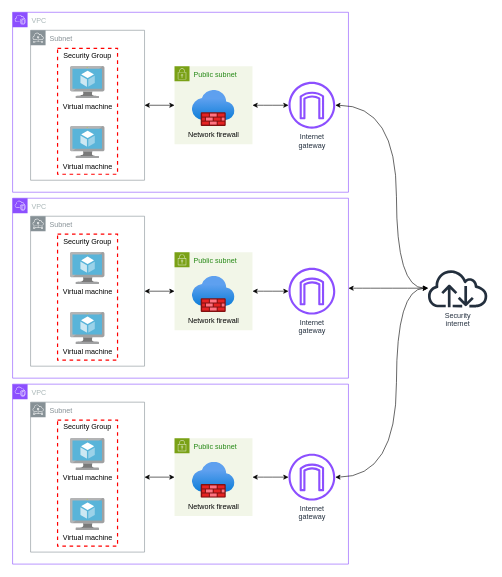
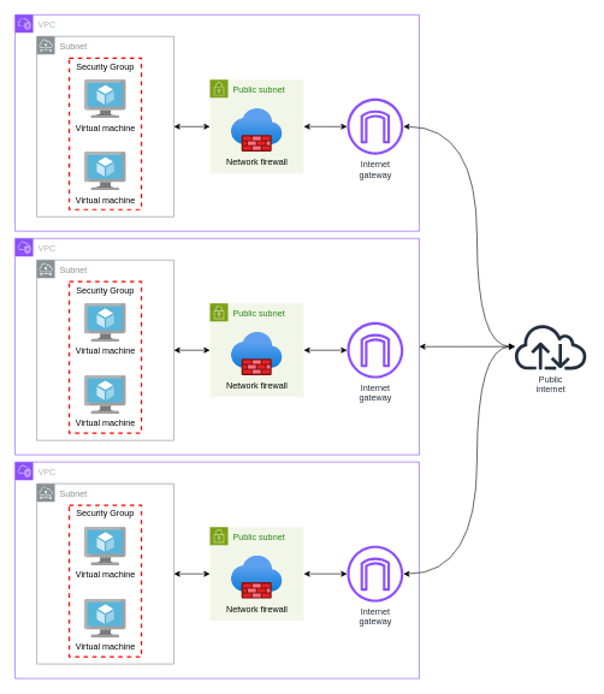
  <mxCell id="0" />
  <mxCell id="1" parent="0" />
- <mxCell id="2" value="&lt;div&gt;Security&lt;/div&gt;&lt;div&gt;internet&lt;/div&gt;" style="sketch=0;outlineConnect=0;fontColor=#232F3E;gradientColor=none;fillColor=#232F3D;strokeColor=none;dashed=0;verticalLabelPosition=bottom;verticalAlign=top;align=center;html=1;fontSize=12;fontStyle=0;aspect=fixed;pointerEvents=1;shape=mxgraph.aws4.internet;" vertex="1" parent="1"><mxGeometry x="710" y="448" width="104" height="64" as="geometry" /></mxCell>
+ <mxCell id="2" value="&lt;div&gt;Public&lt;/div&gt;&lt;div&gt;internet&lt;/div&gt;" style="sketch=0;outlineConnect=0;fontColor=#232F3E;gradientColor=none;fillColor=#232F3D;strokeColor=none;dashed=0;verticalLabelPosition=bottom;verticalAlign=top;align=center;html=1;fontSize=12;fontStyle=0;aspect=fixed;pointerEvents=1;shape=mxgraph.aws4.internet;" vertex="1" parent="1"><mxGeometry x="710" y="448" width="104" height="64" as="geometry" /></mxCell>
  <mxCell id="3" value="VPC" style="points=[[0,0],[0.25,0],[0.5,0],[0.75,0],[1,0],[1,0.25],[1,0.5],[1,0.75],[1,1],[0.75,1],[0.5,1],[0.25,1],[0,1],[0,0.75],[0,0.5],[0,0.25]];outlineConnect=0;gradientColor=none;html=1;whiteSpace=wrap;fontSize=12;fontStyle=0;container=1;pointerEvents=0;collapsible=0;recursiveResize=0;shape=mxgraph.aws4.group;grIcon=mxgraph.aws4.group_vpc2;strokeColor=#8C4FFF;fillColor=none;verticalAlign=top;align=left;spacingLeft=30;fontColor=#AAB7B8;dashed=0;" vertex="1" parent="1"><mxGeometry x="20" y="20" width="560" height="300" as="geometry" /></mxCell>
  <mxCell id="4" value="Public subnet" style="points=[[0,0],[0.25,0],[0.5,0],[0.75,0],[1,0],[1,0.25],[1,0.5],[1,0.75],[1,1],[0.75,1],[0.5,1],[0.25,1],[0,1],[0,0.75],[0,0.5],[0,0.25]];outlineConnect=0;gradientColor=none;html=1;whiteSpace=wrap;fontSize=12;fontStyle=0;container=1;pointerEvents=0;collapsible=0;recursiveResize=0;shape=mxgraph.aws4.group;grIcon=mxgraph.aws4.group_security_group;grStroke=0;strokeColor=#7AA116;fillColor=#F2F6E8;verticalAlign=top;align=left;spacingLeft=30;fontColor=#248814;dashed=0;" vertex="1" parent="3"><mxGeometry x="270" y="90" width="130" height="130" as="geometry" /></mxCell>
  <mxCell id="5" value="&lt;span style=&quot;&quot;&gt;Network firewall&lt;/span&gt;" style="image;aspect=fixed;html=1;points=[];align=center;fontSize=12;image=img/lib/azure2/networking/Firewalls.svg;labelBackgroundColor=light-dark(#f2f6e8, #ededed);" vertex="1" parent="4"><mxGeometry x="29.5" y="40" width="71" height="60" as="geometry" /></mxCell>
  <mxCell id="6" value="Subnet" style="sketch=0;outlineConnect=0;gradientColor=none;html=1;whiteSpace=wrap;fontSize=12;fontStyle=0;shape=mxgraph.aws4.group;grIcon=mxgraph.aws4.group_subnet;strokeColor=#879196;fillColor=none;verticalAlign=top;align=left;spacingLeft=30;fontColor=#879196;dashed=0;" vertex="1" parent="3"><mxGeometry x="30" y="30" width="190" height="250.0" as="geometry" /></mxCell>
  <mxCell id="7" style="edgeStyle=orthogonalEdgeStyle;rounded=0;orthogonalLoop=1;jettySize=auto;html=1;startArrow=classic;startFill=1;" edge="1" parent="3" source="4" target="6"><mxGeometry relative="1" as="geometry" /></mxCell>
  <mxCell id="8" value="Security Group" style="fontStyle=0;verticalAlign=top;align=center;spacingTop=-2;fillColor=none;rounded=0;whiteSpace=wrap;html=1;strokeColor=#FF0000;strokeWidth=2;dashed=1;container=0;collapsible=0;expand=0;recursiveResize=0;" vertex="1" parent="3"><mxGeometry x="75" y="60" width="100" height="210" as="geometry" /></mxCell>
  <mxCell id="9" value="&lt;div&gt;Virtual machine&lt;/div&gt;" style="image;sketch=0;aspect=fixed;html=1;points=[];align=center;fontSize=12;image=img/lib/mscae/Virtual_Machine.svg;" vertex="1" parent="3"><mxGeometry x="95.932" y="89.999" width="58.14" height="53.488" as="geometry" /></mxCell>
  <mxCell id="10" value="&lt;div&gt;Virtual machine&lt;/div&gt;" style="image;sketch=0;aspect=fixed;html=1;points=[];align=center;fontSize=12;image=img/lib/mscae/Virtual_Machine.svg;" vertex="1" parent="3"><mxGeometry x="95.932" y="189.998" width="58.14" height="53.488" as="geometry" /></mxCell>
  <mxCell id="11" value="&lt;div&gt;Internet&lt;/div&gt;&lt;div&gt;gateway&lt;/div&gt;" style="sketch=0;outlineConnect=0;fontColor=#232F3E;gradientColor=none;fillColor=#8C4FFF;strokeColor=none;dashed=0;verticalLabelPosition=bottom;verticalAlign=top;align=center;html=1;fontSize=12;fontStyle=0;aspect=fixed;pointerEvents=1;shape=mxgraph.aws4.internet_gateway;" vertex="1" parent="3"><mxGeometry x="460" y="116" width="78" height="78" as="geometry" /></mxCell>
  <mxCell id="12" value="" style="edgeStyle=orthogonalEdgeStyle;rounded=0;orthogonalLoop=1;jettySize=auto;html=1;startArrow=classic;startFill=1;curved=1;" edge="1" parent="3" source="4" target="11"><mxGeometry relative="1" as="geometry"><mxPoint x="125" y="460" as="sourcePoint" /><mxPoint x="395" y="660" as="targetPoint" /><Array as="points" /></mxGeometry></mxCell>
  <mxCell id="13" style="edgeStyle=orthogonalEdgeStyle;rounded=0;orthogonalLoop=1;jettySize=auto;html=1;curved=1;startArrow=classic;startFill=1;" edge="1" parent="1" source="14" target="2"><mxGeometry relative="1" as="geometry" /></mxCell>
  <mxCell id="14" value="VPC" style="points=[[0,0],[0.25,0],[0.5,0],[0.75,0],[1,0],[1,0.25],[1,0.5],[1,0.75],[1,1],[0.75,1],[0.5,1],[0.25,1],[0,1],[0,0.75],[0,0.5],[0,0.25]];outlineConnect=0;gradientColor=none;html=1;whiteSpace=wrap;fontSize=12;fontStyle=0;container=1;pointerEvents=0;collapsible=0;recursiveResize=0;shape=mxgraph.aws4.group;grIcon=mxgraph.aws4.group_vpc2;strokeColor=#8C4FFF;fillColor=none;verticalAlign=top;align=left;spacingLeft=30;fontColor=#AAB7B8;dashed=0;" vertex="1" parent="1"><mxGeometry x="20" y="330" width="560" height="300" as="geometry" /></mxCell>
  <mxCell id="15" value="Public subnet" style="points=[[0,0],[0.25,0],[0.5,0],[0.75,0],[1,0],[1,0.25],[1,0.5],[1,0.75],[1,1],[0.75,1],[0.5,1],[0.25,1],[0,1],[0,0.75],[0,0.5],[0,0.25]];outlineConnect=0;gradientColor=none;html=1;whiteSpace=wrap;fontSize=12;fontStyle=0;container=1;pointerEvents=0;collapsible=0;recursiveResize=0;shape=mxgraph.aws4.group;grIcon=mxgraph.aws4.group_security_group;grStroke=0;strokeColor=#7AA116;fillColor=#F2F6E8;verticalAlign=top;align=left;spacingLeft=30;fontColor=#248814;dashed=0;" vertex="1" parent="14"><mxGeometry x="270" y="90" width="130" height="130" as="geometry" /></mxCell>
  <mxCell id="16" value="&lt;span style=&quot;&quot;&gt;Network firewall&lt;/span&gt;" style="image;aspect=fixed;html=1;points=[];align=center;fontSize=12;image=img/lib/azure2/networking/Firewalls.svg;labelBackgroundColor=light-dark(#f2f6e8, #ededed);" vertex="1" parent="15"><mxGeometry x="29.5" y="40" width="71" height="60" as="geometry" /></mxCell>
  <mxCell id="17" value="Subnet" style="sketch=0;outlineConnect=0;gradientColor=none;html=1;whiteSpace=wrap;fontSize=12;fontStyle=0;shape=mxgraph.aws4.group;grIcon=mxgraph.aws4.group_subnet;strokeColor=#879196;fillColor=none;verticalAlign=top;align=left;spacingLeft=30;fontColor=#879196;dashed=0;" vertex="1" parent="14"><mxGeometry x="30" y="30" width="190" height="250.0" as="geometry" /></mxCell>
  <mxCell id="18" style="edgeStyle=orthogonalEdgeStyle;rounded=0;orthogonalLoop=1;jettySize=auto;html=1;startArrow=classic;startFill=1;" edge="1" parent="14" source="15" target="17"><mxGeometry relative="1" as="geometry" /></mxCell>
  <mxCell id="19" value="Security Group" style="fontStyle=0;verticalAlign=top;align=center;spacingTop=-2;fillColor=none;rounded=0;whiteSpace=wrap;html=1;strokeColor=#FF0000;strokeWidth=2;dashed=1;container=0;collapsible=0;expand=0;recursiveResize=0;" vertex="1" parent="14"><mxGeometry x="75" y="60" width="100" height="210" as="geometry" /></mxCell>
  <mxCell id="20" value="&lt;div&gt;Virtual machine&lt;/div&gt;" style="image;sketch=0;aspect=fixed;html=1;points=[];align=center;fontSize=12;image=img/lib/mscae/Virtual_Machine.svg;" vertex="1" parent="14"><mxGeometry x="95.932" y="89.999" width="58.14" height="53.488" as="geometry" /></mxCell>
  <mxCell id="21" value="&lt;div&gt;Virtual machine&lt;/div&gt;" style="image;sketch=0;aspect=fixed;html=1;points=[];align=center;fontSize=12;image=img/lib/mscae/Virtual_Machine.svg;" vertex="1" parent="14"><mxGeometry x="95.932" y="189.998" width="58.14" height="53.488" as="geometry" /></mxCell>
  <mxCell id="22" value="&lt;div&gt;Internet&lt;/div&gt;&lt;div&gt;gateway&lt;/div&gt;" style="sketch=0;outlineConnect=0;fontColor=#232F3E;gradientColor=none;fillColor=#8C4FFF;strokeColor=none;dashed=0;verticalLabelPosition=bottom;verticalAlign=top;align=center;html=1;fontSize=12;fontStyle=0;aspect=fixed;pointerEvents=1;shape=mxgraph.aws4.internet_gateway;" vertex="1" parent="14"><mxGeometry x="460" y="116" width="78" height="78" as="geometry" /></mxCell>
  <mxCell id="23" value="" style="edgeStyle=orthogonalEdgeStyle;rounded=0;orthogonalLoop=1;jettySize=auto;html=1;startArrow=classic;startFill=1;curved=1;" edge="1" parent="14" source="15" target="22"><mxGeometry relative="1" as="geometry"><mxPoint x="125" y="460" as="sourcePoint" /><mxPoint x="395" y="660" as="targetPoint" /><Array as="points" /></mxGeometry></mxCell>
  <mxCell id="24" value="VPC" style="points=[[0,0],[0.25,0],[0.5,0],[0.75,0],[1,0],[1,0.25],[1,0.5],[1,0.75],[1,1],[0.75,1],[0.5,1],[0.25,1],[0,1],[0,0.75],[0,0.5],[0,0.25]];outlineConnect=0;gradientColor=none;html=1;whiteSpace=wrap;fontSize=12;fontStyle=0;container=1;pointerEvents=0;collapsible=0;recursiveResize=0;shape=mxgraph.aws4.group;grIcon=mxgraph.aws4.group_vpc2;strokeColor=#8C4FFF;fillColor=none;verticalAlign=top;align=left;spacingLeft=30;fontColor=#AAB7B8;dashed=0;" vertex="1" parent="1"><mxGeometry x="20" y="640" width="560" height="300" as="geometry" /></mxCell>
  <mxCell id="25" value="Public subnet" style="points=[[0,0],[0.25,0],[0.5,0],[0.75,0],[1,0],[1,0.25],[1,0.5],[1,0.75],[1,1],[0.75,1],[0.5,1],[0.25,1],[0,1],[0,0.75],[0,0.5],[0,0.25]];outlineConnect=0;gradientColor=none;html=1;whiteSpace=wrap;fontSize=12;fontStyle=0;container=1;pointerEvents=0;collapsible=0;recursiveResize=0;shape=mxgraph.aws4.group;grIcon=mxgraph.aws4.group_security_group;grStroke=0;strokeColor=#7AA116;fillColor=#F2F6E8;verticalAlign=top;align=left;spacingLeft=30;fontColor=#248814;dashed=0;" vertex="1" parent="24"><mxGeometry x="270" y="90" width="130" height="130" as="geometry" /></mxCell>
  <mxCell id="26" value="&lt;span style=&quot;&quot;&gt;Network firewall&lt;/span&gt;" style="image;aspect=fixed;html=1;points=[];align=center;fontSize=12;image=img/lib/azure2/networking/Firewalls.svg;labelBackgroundColor=light-dark(#f2f6e8, #ededed);" vertex="1" parent="25"><mxGeometry x="29.5" y="40" width="71" height="60" as="geometry" /></mxCell>
  <mxCell id="27" value="Subnet" style="sketch=0;outlineConnect=0;gradientColor=none;html=1;whiteSpace=wrap;fontSize=12;fontStyle=0;shape=mxgraph.aws4.group;grIcon=mxgraph.aws4.group_subnet;strokeColor=#879196;fillColor=none;verticalAlign=top;align=left;spacingLeft=30;fontColor=#879196;dashed=0;" vertex="1" parent="24"><mxGeometry x="30" y="30" width="190" height="250.0" as="geometry" /></mxCell>
  <mxCell id="28" style="edgeStyle=orthogonalEdgeStyle;rounded=0;orthogonalLoop=1;jettySize=auto;html=1;startArrow=classic;startFill=1;" edge="1" parent="24" source="25" target="27"><mxGeometry relative="1" as="geometry" /></mxCell>
  <mxCell id="29" value="Security Group" style="fontStyle=0;verticalAlign=top;align=center;spacingTop=-2;fillColor=none;rounded=0;whiteSpace=wrap;html=1;strokeColor=#FF0000;strokeWidth=2;dashed=1;container=0;collapsible=0;expand=0;recursiveResize=0;" vertex="1" parent="24"><mxGeometry x="75" y="60" width="100" height="210" as="geometry" /></mxCell>
  <mxCell id="30" value="&lt;div&gt;Virtual machine&lt;/div&gt;" style="image;sketch=0;aspect=fixed;html=1;points=[];align=center;fontSize=12;image=img/lib/mscae/Virtual_Machine.svg;" vertex="1" parent="24"><mxGeometry x="95.932" y="89.999" width="58.14" height="53.488" as="geometry" /></mxCell>
  <mxCell id="31" value="&lt;div&gt;Virtual machine&lt;/div&gt;" style="image;sketch=0;aspect=fixed;html=1;points=[];align=center;fontSize=12;image=img/lib/mscae/Virtual_Machine.svg;" vertex="1" parent="24"><mxGeometry x="95.932" y="189.998" width="58.14" height="53.488" as="geometry" /></mxCell>
  <mxCell id="32" value="&lt;div&gt;Internet&lt;/div&gt;&lt;div&gt;gateway&lt;/div&gt;" style="sketch=0;outlineConnect=0;fontColor=#232F3E;gradientColor=none;fillColor=#8C4FFF;strokeColor=none;dashed=0;verticalLabelPosition=bottom;verticalAlign=top;align=center;html=1;fontSize=12;fontStyle=0;aspect=fixed;pointerEvents=1;shape=mxgraph.aws4.internet_gateway;" vertex="1" parent="24"><mxGeometry x="460" y="116" width="78" height="78" as="geometry" /></mxCell>
  <mxCell id="33" value="" style="edgeStyle=orthogonalEdgeStyle;rounded=0;orthogonalLoop=1;jettySize=auto;html=1;startArrow=classic;startFill=1;curved=1;" edge="1" parent="24" source="25" target="32"><mxGeometry relative="1" as="geometry"><mxPoint x="125" y="460" as="sourcePoint" /><mxPoint x="395" y="660" as="targetPoint" /><Array as="points" /></mxGeometry></mxCell>
  <mxCell id="34" style="edgeStyle=orthogonalEdgeStyle;rounded=0;orthogonalLoop=1;jettySize=auto;html=1;curved=1;startArrow=classic;startFill=1;" edge="1" parent="1" source="11" target="2"><mxGeometry relative="1" as="geometry"><Array as="points"><mxPoint x="660" y="175" /><mxPoint x="660" y="480" /></Array></mxGeometry></mxCell>
  <mxCell id="35" style="edgeStyle=orthogonalEdgeStyle;rounded=0;orthogonalLoop=1;jettySize=auto;html=1;curved=1;startArrow=classic;startFill=1;" edge="1" parent="1" source="32" target="2"><mxGeometry relative="1" as="geometry"><Array as="points"><mxPoint x="660" y="795" /><mxPoint x="660" y="480" /></Array></mxGeometry></mxCell>
